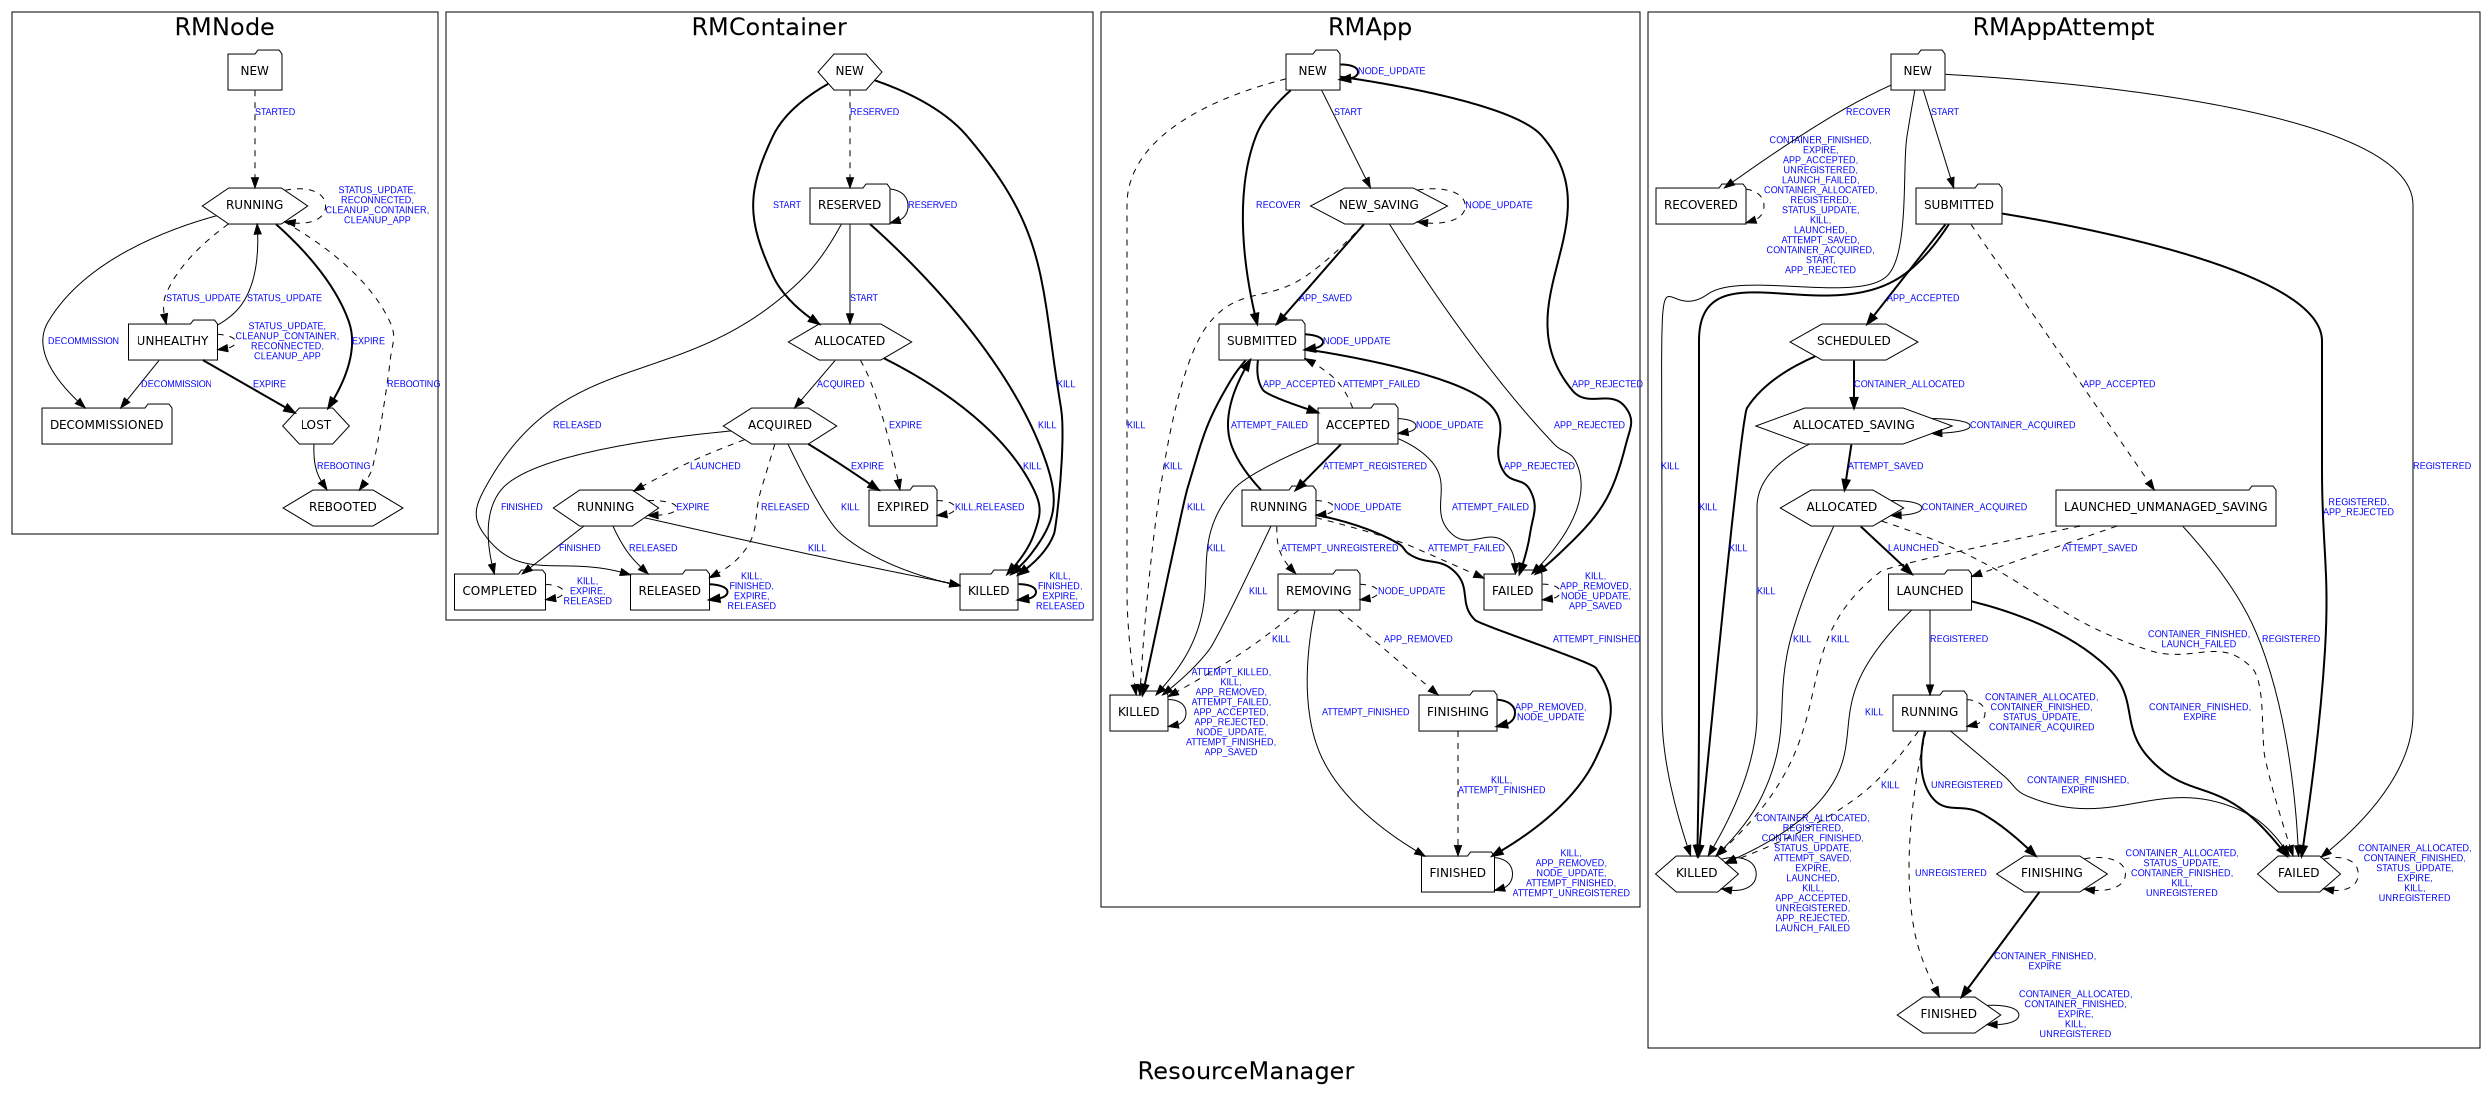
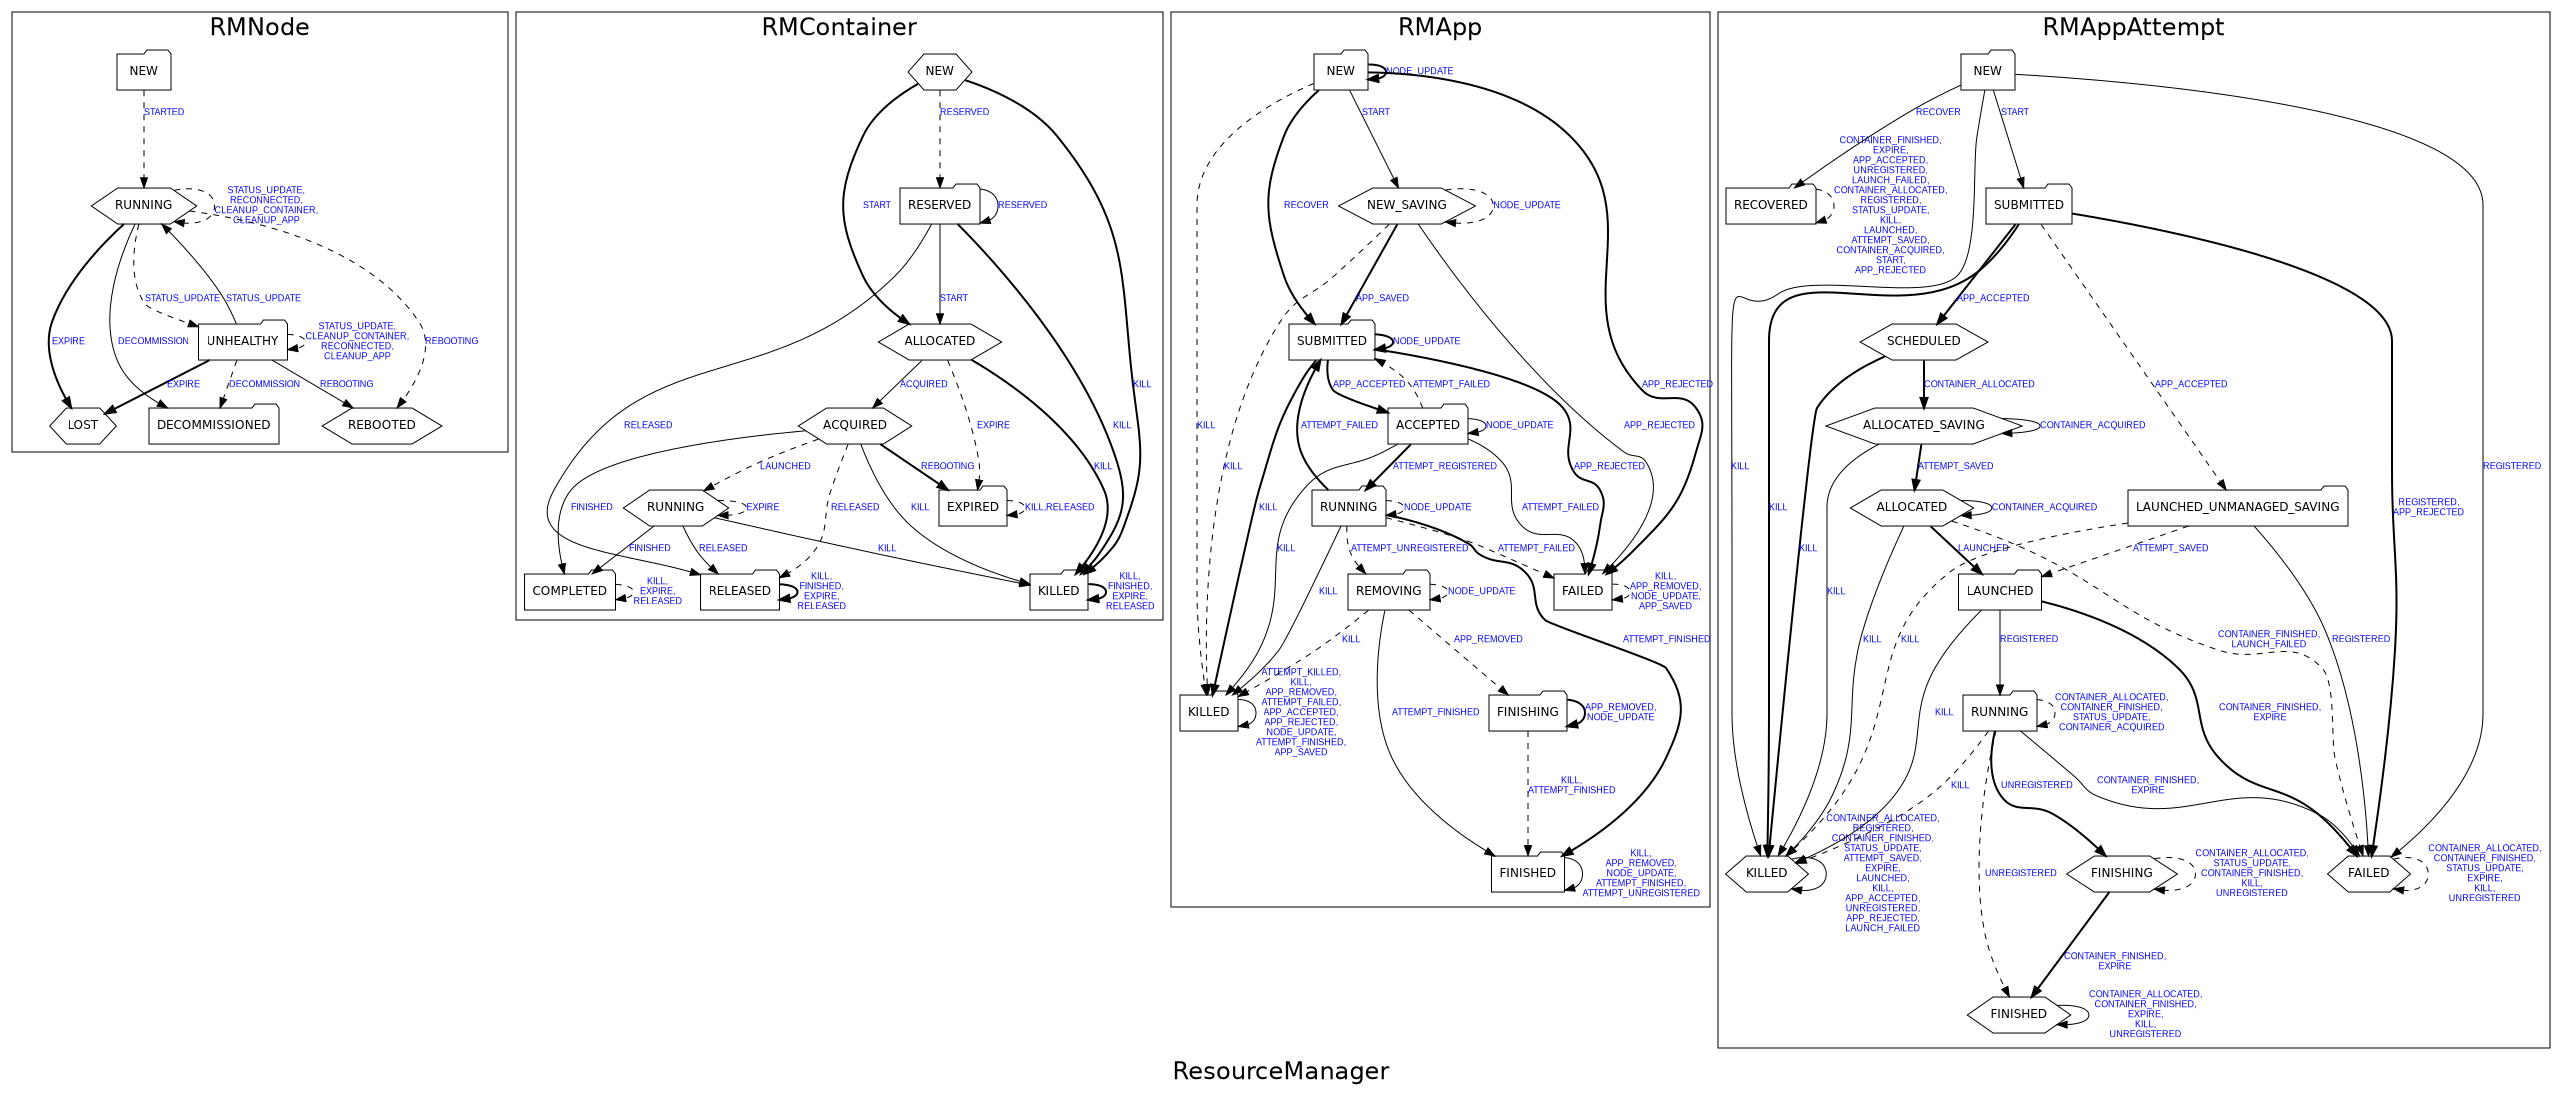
  digraph {
    fontname=Helvetica
    fontsize=24
    label=ResourceManager
    node [fontname=Helvetica fontsize=12 shape=folder]
    edge [fontcolor=blue fontname=Arial fontsize=9 style=dashed]
    n1 [label=RUNNING shape=hexagon]
    n2 [label=LOST shape=hexagon]
    n3 [label=DECOMMISSIONED]
    n4 [label=UNHEALTHY]
    n5 [label=REBOOTED shape=hexagon]
    n6 [label=NEW]
    n7 [label=RELEASED]
    n8 [label=EXPIRED]
    n9 [label=COMPLETED]
    n10 [label=RUNNING shape=hexagon]
    n11 [label=KILLED]
    n12 [label=ACQUIRED shape=hexagon]
    n13 [label=ALLOCATED shape=hexagon]
    n14 [label=RESERVED]
    n15 [label=NEW shape=hexagon]
    n16 [label=NEW]
    n17 [label=KILLED]
    n18 [label=FAILED]
    n19 [label=NEW_SAVING shape=hexagon]
    n20 [label=SUBMITTED]
    n21 [label=ACCEPTED]
    n22 [label=FINISHING]
    n23 [label=FINISHED]
    n24 [label=RUNNING]
    n25 [label=REMOVING]
    n26 [label=RECOVERED]
    n27 [label=SCHEDULED shape=hexagon]
    n28 [label=ALLOCATED_SAVING shape=hexagon]
    n29 [label=KILLED shape=hexagon]
    n30 [label=ALLOCATED shape=hexagon]
    n31 [label=FINISHING shape=hexagon]
    n32 [label=FINISHED shape=hexagon]
    n33 [label=NEW]
    n34 [label=FAILED shape=hexagon]
    n35 [label=SUBMITTED]
    n36 [label=LAUNCHED_UNMANAGED_SAVING]
    n37 [label=LAUNCHED]
    n38 [label=RUNNING]
    subgraph cluster_1 {
      label=RMNode
      n1
      n2
      n3
      n4
      n5
      n6
    }
    subgraph cluster_2 {
      label=RMContainer
      n7
      n8
      n9
      n10
      n11
      n12
      n13
      n14
      n15
    }
    subgraph cluster_3 {
      label=RMApp
      n16
      n17
      n18
      n19
      n20
      n21
      n22
      n23
      n24
      n25
    }
    subgraph cluster_4 {
      label=RMAppAttempt
      n26
      n27
      n28
      n29
      n30
      n31
      n32
      n33
      n34
      n35
      n36
      n37
      n38
    }
    n1 -> n1 [label="STATUS_UPDATE,\nRECONNECTED,\nCLEANUP_CONTAINER,\nCLEANUP_APP"]
    n1 -> n2 [label=EXPIRE style=bold]
    n1 -> n3 [label=DECOMMISSION style=solid]
    n1 -> n4 [label=STATUS_UPDATE]
    n1 -> n5 [label=REBOOTING]
    n4 -> n1 [label=STATUS_UPDATE style=solid]
    n4 -> n2 [label=EXPIRE style=bold]
-   n4 -> n3 [label=DECOMMISSION style=solid]
+   n4 -> n3 [label=DECOMMISSION]
    n4 -> n4 [label="STATUS_UPDATE,\nCLEANUP_CONTAINER,\nRECONNECTED,\nCLEANUP_APP"]
-   n2 -> n5 [label=REBOOTING style=solid]
+   n4 -> n5 [label=REBOOTING style=solid]
    n6 -> n1 [label=STARTED]
    n7 -> n7 [label="KILL,\nFINISHED,\nEXPIRE,\nRELEASED" style=bold]
    n8 -> n8 [label="KILL,RELEASED"]
    n9 -> n9 [label="KILL,\nEXPIRE,\nRELEASED"]
    n10 -> n7 [label=RELEASED style=solid]
    n10 -> n9 [label=FINISHED style=solid]
    n10 -> n10 [label=EXPIRE]
    n10 -> n11 [label=KILL style=solid]
    n11 -> n11 [label="KILL,\nFINISHED,\nEXPIRE,\nRELEASED" style=bold]
    n12 -> n7 [label=RELEASED]
-   n12 -> n8 [label=EXPIRE style=bold]
+   n12 -> n8 [label=REBOOTING style=bold]
    n12 -> n9 [label=FINISHED style=solid]
    n12 -> n10 [label=LAUNCHED]
    n12 -> n11 [label=KILL style=solid]
    n13 -> n8 [label=EXPIRE]
    n13 -> n11 [label=KILL style=bold]
    n13 -> n12 [label=ACQUIRED style=solid]
    n14 -> n7 [label=RELEASED style=solid]
    n14 -> n11 [label=KILL style=bold]
    n14 -> n13 [label=START style=solid]
    n14 -> n14 [label=RESERVED style=solid]
    n15 -> n11 [label=KILL style=bold]
    n15 -> n13 [label=START style=bold]
    n15 -> n14 [label=RESERVED]
    n16 -> n16 [label=NODE_UPDATE style=bold]
    n16 -> n17 [label=KILL]
    n16 -> n18 [label=APP_REJECTED style=bold]
    n16 -> n19 [label=START style=solid]
    n16 -> n20 [label=RECOVER style=bold]
    n17 -> n17 [label="ATTEMPT_KILLED,\nKILL,\nAPP_REMOVED,\nATTEMPT_FAILED,\nAPP_ACCEPTED,\nAPP_REJECTED,\nNODE_UPDATE,\nATTEMPT_FINISHED,\nAPP_SAVED" style=solid]
    n18 -> n18 [label="KILL,\nAPP_REMOVED,\nNODE_UPDATE,\nAPP_SAVED"]
    n19 -> n17 [label=KILL]
    n19 -> n18 [label=APP_REJECTED style=solid]
    n19 -> n19 [label=NODE_UPDATE]
    n19 -> n20 [label=APP_SAVED style=bold]
    n20 -> n17 [label=KILL style=bold]
    n20 -> n18 [label=APP_REJECTED style=bold]
    n20 -> n20 [label=NODE_UPDATE style=bold]
    n20 -> n21 [label=APP_ACCEPTED style=bold]
    n21 -> n17 [label=KILL style=solid]
    n21 -> n18 [label=ATTEMPT_FAILED style=solid]
    n21 -> n20 [label=ATTEMPT_FAILED]
    n21 -> n21 [label=NODE_UPDATE style=solid]
    n21 -> n24 [label=ATTEMPT_REGISTERED style=bold]
    n22 -> n22 [label="APP_REMOVED,\nNODE_UPDATE" style=bold]
    n22 -> n23 [label="KILL,\nATTEMPT_FINISHED"]
    n23 -> n23 [label="KILL,\nAPP_REMOVED,\nNODE_UPDATE,\nATTEMPT_FINISHED,\nATTEMPT_UNREGISTERED" style=solid]
    n24 -> n17 [label=KILL style=solid]
    n24 -> n18 [label=ATTEMPT_FAILED]
    n24 -> n20 [label=ATTEMPT_FAILED style=bold]
    n24 -> n23 [label=ATTEMPT_FINISHED style=bold]
    n24 -> n24 [label=NODE_UPDATE]
    n24 -> n25 [label=ATTEMPT_UNREGISTERED]
    n25 -> n17 [label=KILL]
    n25 -> n22 [label=APP_REMOVED]
    n25 -> n23 [label=ATTEMPT_FINISHED style=solid]
    n25 -> n25 [label=NODE_UPDATE]
    n26 -> n26 [label="CONTAINER_FINISHED,\nEXPIRE,\nAPP_ACCEPTED,\nUNREGISTERED,\nLAUNCH_FAILED,\nCONTAINER_ALLOCATED,\nREGISTERED,\nSTATUS_UPDATE,\nKILL,\nLAUNCHED,\nATTEMPT_SAVED,\nCONTAINER_ACQUIRED,\nSTART,\nAPP_REJECTED"]
    n27 -> n28 [label=CONTAINER_ALLOCATED style=bold]
    n27 -> n29 [label=KILL style=bold]
    n28 -> n28 [label=CONTAINER_ACQUIRED style=solid]
    n28 -> n29 [label=KILL style=solid]
    n28 -> n30 [label=ATTEMPT_SAVED style=bold]
    n29 -> n29 [label="CONTAINER_ALLOCATED,\nREGISTERED,\nCONTAINER_FINISHED,\nSTATUS_UPDATE,\nATTEMPT_SAVED,\nEXPIRE,\nLAUNCHED,\nKILL,\nAPP_ACCEPTED,\nUNREGISTERED,\nAPP_REJECTED,\nLAUNCH_FAILED" style=solid]
    n30 -> n29 [label=KILL style=solid]
    n30 -> n30 [label=CONTAINER_ACQUIRED style=solid]
    n30 -> n34 [label="CONTAINER_FINISHED,\nLAUNCH_FAILED"]
    n30 -> n37 [label=LAUNCHED style=bold]
    n31 -> n31 [label="CONTAINER_ALLOCATED,\nSTATUS_UPDATE,\nCONTAINER_FINISHED,\nKILL,\nUNREGISTERED"]
    n31 -> n32 [label="CONTAINER_FINISHED,\nEXPIRE" style=bold]
    n32 -> n32 [label="CONTAINER_ALLOCATED,\nCONTAINER_FINISHED,\nEXPIRE,\nKILL,\nUNREGISTERED" style=solid]
    n33 -> n26 [label=RECOVER style=solid]
    n33 -> n29 [label=KILL style=solid]
    n33 -> n34 [label=REGISTERED style=solid]
    n33 -> n35 [label=START style=solid]
    n34 -> n34 [label="CONTAINER_ALLOCATED,\nCONTAINER_FINISHED,\nSTATUS_UPDATE,\nEXPIRE,\nKILL,\nUNREGISTERED"]
    n35 -> n27 [label=APP_ACCEPTED style=bold]
    n35 -> n29 [label=KILL style=bold]
    n35 -> n34 [label="REGISTERED,\nAPP_REJECTED" style=bold]
    n35 -> n36 [label=APP_ACCEPTED]
    n36 -> n29 [label=KILL]
    n36 -> n34 [label=REGISTERED style=solid]
    n36 -> n37 [label=ATTEMPT_SAVED]
    n37 -> n29 [label=KILL style=solid]
    n37 -> n34 [label="CONTAINER_FINISHED,\nEXPIRE" style=bold]
    n37 -> n38 [label=REGISTERED style=solid]
    n38 -> n29 [label=KILL]
    n38 -> n31 [label=UNREGISTERED style=bold]
    n38 -> n32 [label=UNREGISTERED]
    n38 -> n34 [label="CONTAINER_FINISHED,\nEXPIRE" style=solid]
    n38 -> n38 [label="CONTAINER_ALLOCATED,\nCONTAINER_FINISHED,\nSTATUS_UPDATE,\nCONTAINER_ACQUIRED"]
  }
